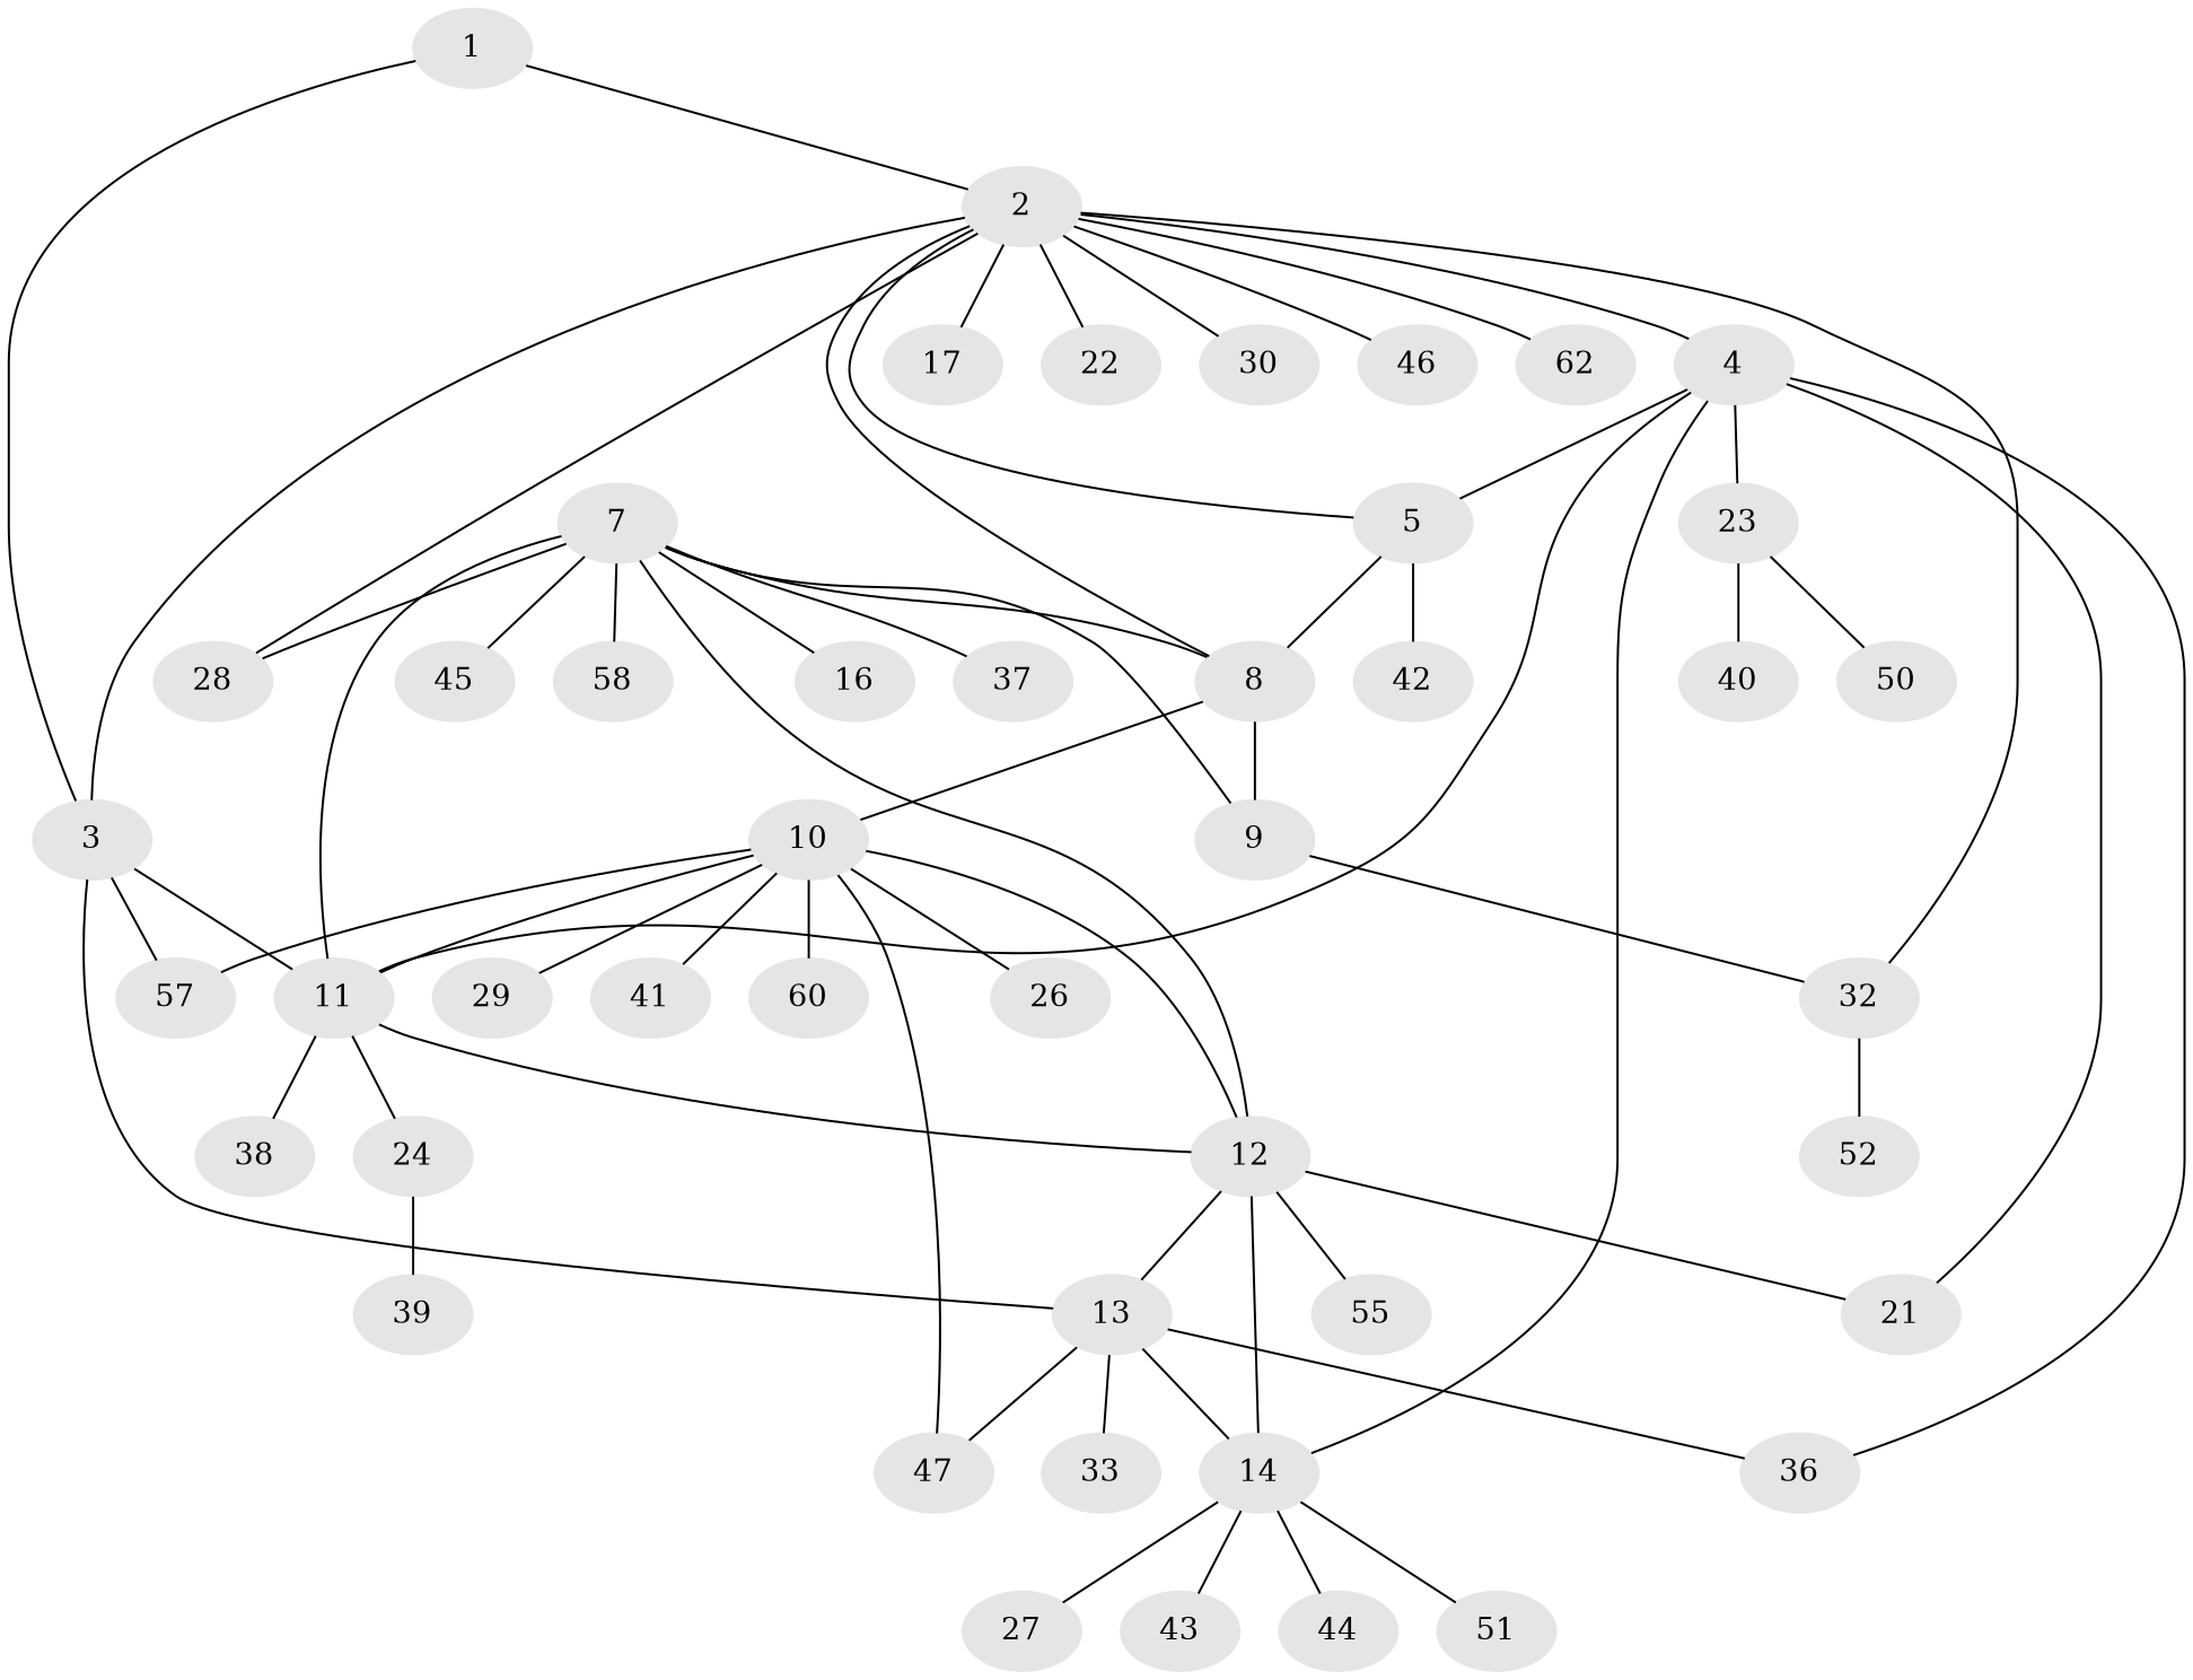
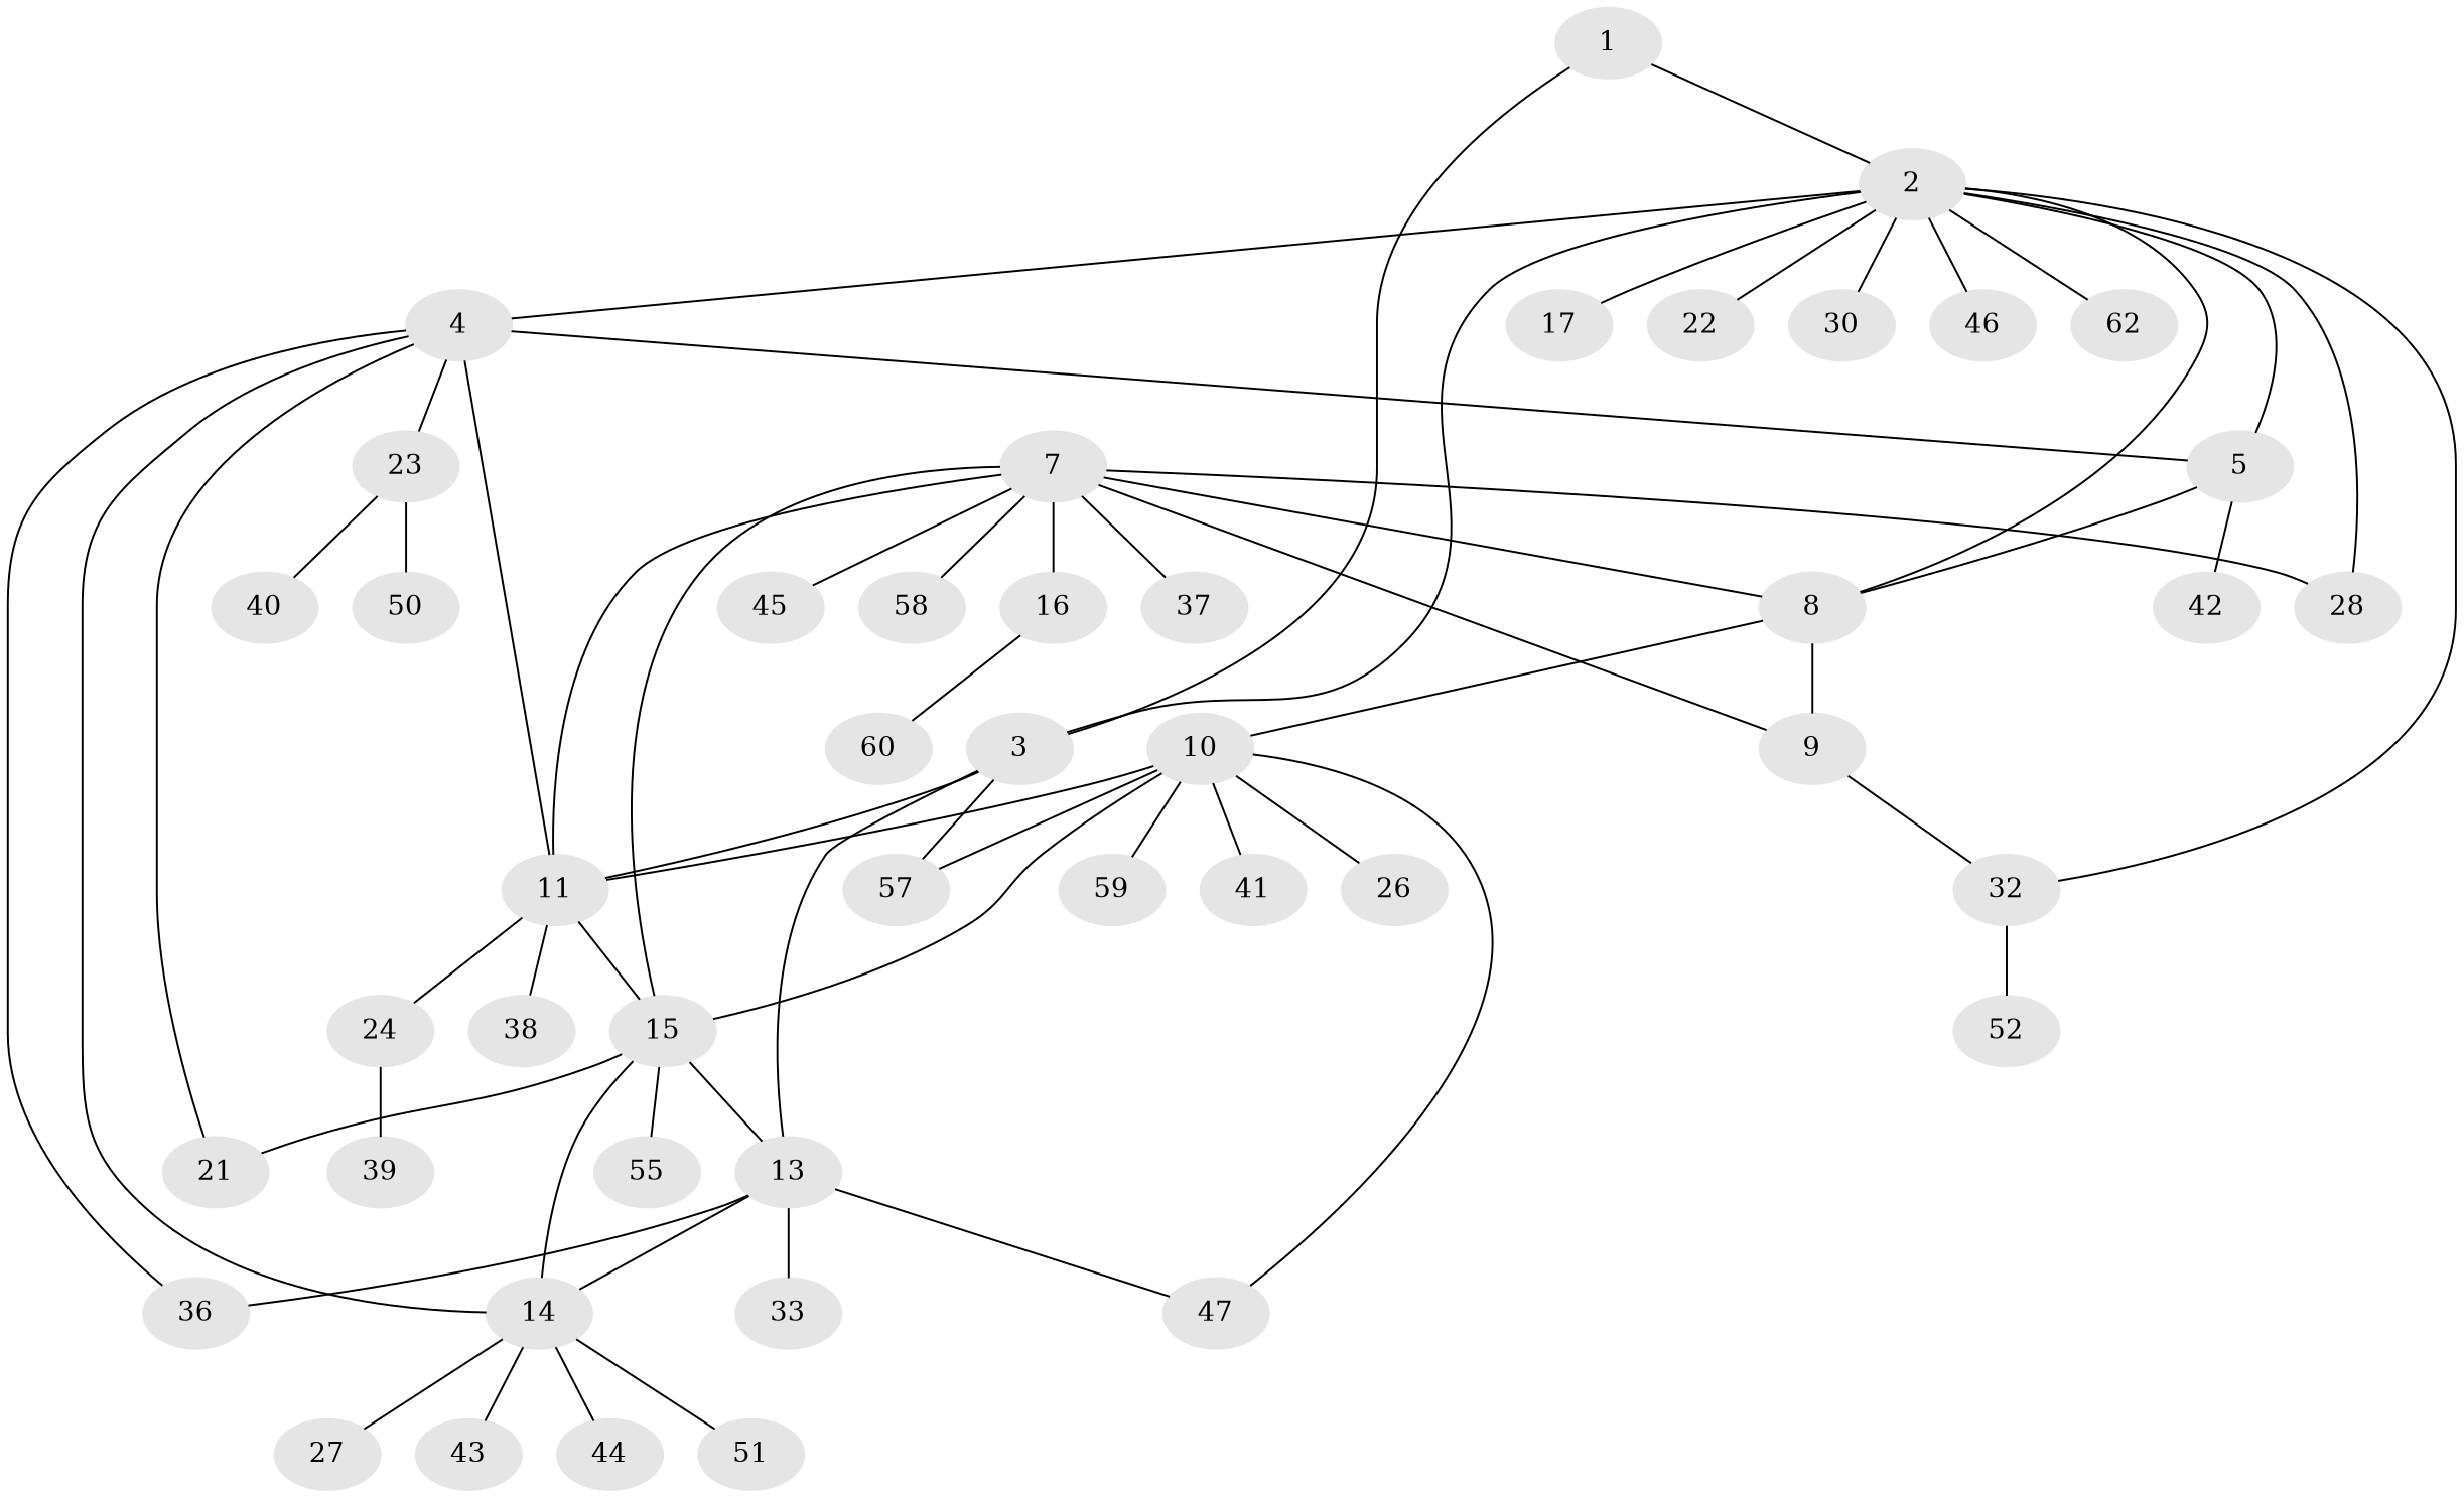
  graph {
    node [color=gray90 style=filled]
    2 [super="+53"]
    3 [super="+49"]
    4 [super="+6"]
    5 [super="+18"]
    8
    17 [super="+63"]
    22 [super="+56"]
    28
    30
    32 [super="+65"]
    46
    62
    1
    11 [super="+48"]
    13 [super="+64"]
    57
    14 [super="+20"]
    21
    23 [super="+34"]
    36
    42 [super="+66"]
    9 [super="+25"]
    10 [super="+19"]
    52
-   12 [super="+15"]
+   12 [super="+15" label=15]
    24
    38 [super="+59"]
    47 [super="+54"]
    33
    27
    43
    44
    51
    40
    50
    7 [super="+31"]
    16
    37
    45
    58
    55
    26
-   29
+   29 [label=59]
    41
    60
    39
    2 -- 3
    2 -- 4
    2 -- 5
    2 -- 8
    2 -- 17
    2 -- 22
    2 -- 28
    2 -- 30
    2 -- 32
    2 -- 46
    2 -- 62
    3 -- 11
    3 -- 13
    3 -- 57
    4 -- 5 [weight=2]
    4 -- 11
    4 -- 14
    4 -- 21
    4 -- 23
    4 -- 36
    5 -- 8
    5 -- 42
    8 -- 9
    8 -- 10
    32 -- 52
    1 -- 2
    1 -- 3
    11 -- 12
    11 -- 24
    11 -- 38
    13 -- 14
    13 -- 36
    13 -- 47
    13 -- 33
    14 -- 27
    14 -- 43
    14 -- 44
    14 -- 51
    23 -- 40
    23 -- 50
    9 -- 32
    10 -- 11
    10 -- 57
    10 -- 12
    10 -- 47
    10 -- 26
    10 -- 29
    10 -- 41
-   10 -- 60
+   16 -- 60
    12 -- 13
    12 -- 14
    12 -- 21
    12 -- 55
    24 -- 39
    7 -- 8
    7 -- 28
    7 -- 11
    7 -- 9
    7 -- 12
    7 -- 16
    7 -- 37
    7 -- 45
    7 -- 58
  }
